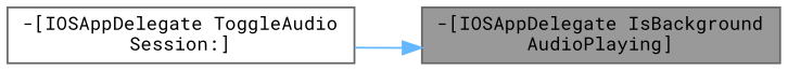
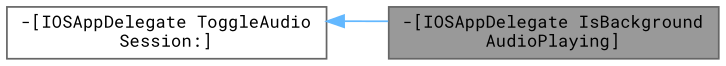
  digraph {
    rankdir=RL
    fontname="Roboto Mono"
    node [fontname="Roboto Mono" fontsize=10 shape=box style=filled]
    n1 [color=gray40 fillcolor=grey60 fontcolor=black height=0.2 label="-[IOSAppDelegate IsBackground\lAudioPlaying]" width=0.4]
    n2 [color=grey40 fillcolor=white height=0.2 label="-[IOSAppDelegate ToggleAudio\lSession:]" width=0.4]
-   n1 -> n2 [color=steelblue1 dir=back fontname="Roboto Mono" fontsize=10 labelfontname=Helvetica labelfontsize=10 style=solid]
+   n2 -> n1 [color=steelblue1 dir=back fontname="Roboto Mono" fontsize=10 labelfontname=Helvetica labelfontsize=10 style=solid]
  }
